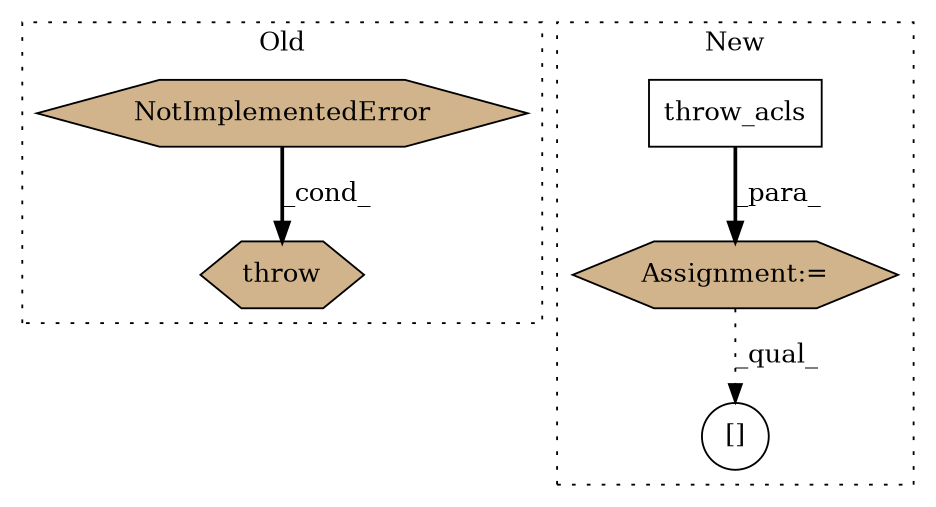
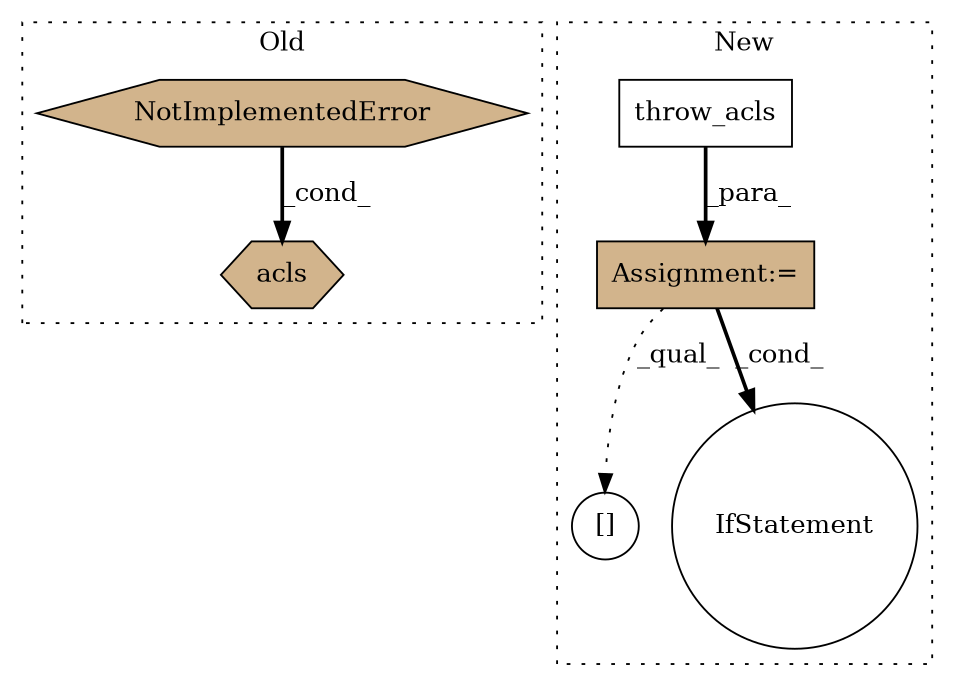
  digraph {
    node [a=32 fillcolor=tan shape=hexagon style=filled]
    edge [style=bold]
    n1 [l=21 label=NotImplementedError s=8819]
-   n2 [a=53 l=6 label=throw s=8813]
+   n2 [a=53 l=6 label=acls s=8813]
    n3 [fillcolor=white l="9,1" label=throw_acls s="8910,8928" shape=box]
    n4 [a=2 fillcolor=white l="5,1" label="[]" s="9032,9065" shape=circle]
-   n5 [a=7 l=1 label="Assignment:=" s=8904]
+   n5 [a=7 l=1 label="Assignment:=" s=8904 shape=box]
+   n6 [a=25 fillcolor=white l="8,2" label=IfStatement s="8935,8990" shape=circle]
    subgraph cluster_1 {
      label=Old
      style=dotted
      n1
      n2
    }
    subgraph cluster_2 {
      label=New
      style=dotted
      n3
      n4
      n5
+     n6
    }
    n1 -> n2 [label=_cond_]
    n3 -> n5 [label=_para_]
    n5 -> n4 [label=_qual_ style=dotted]
+   n5 -> n6 [label=_cond_]
  }
